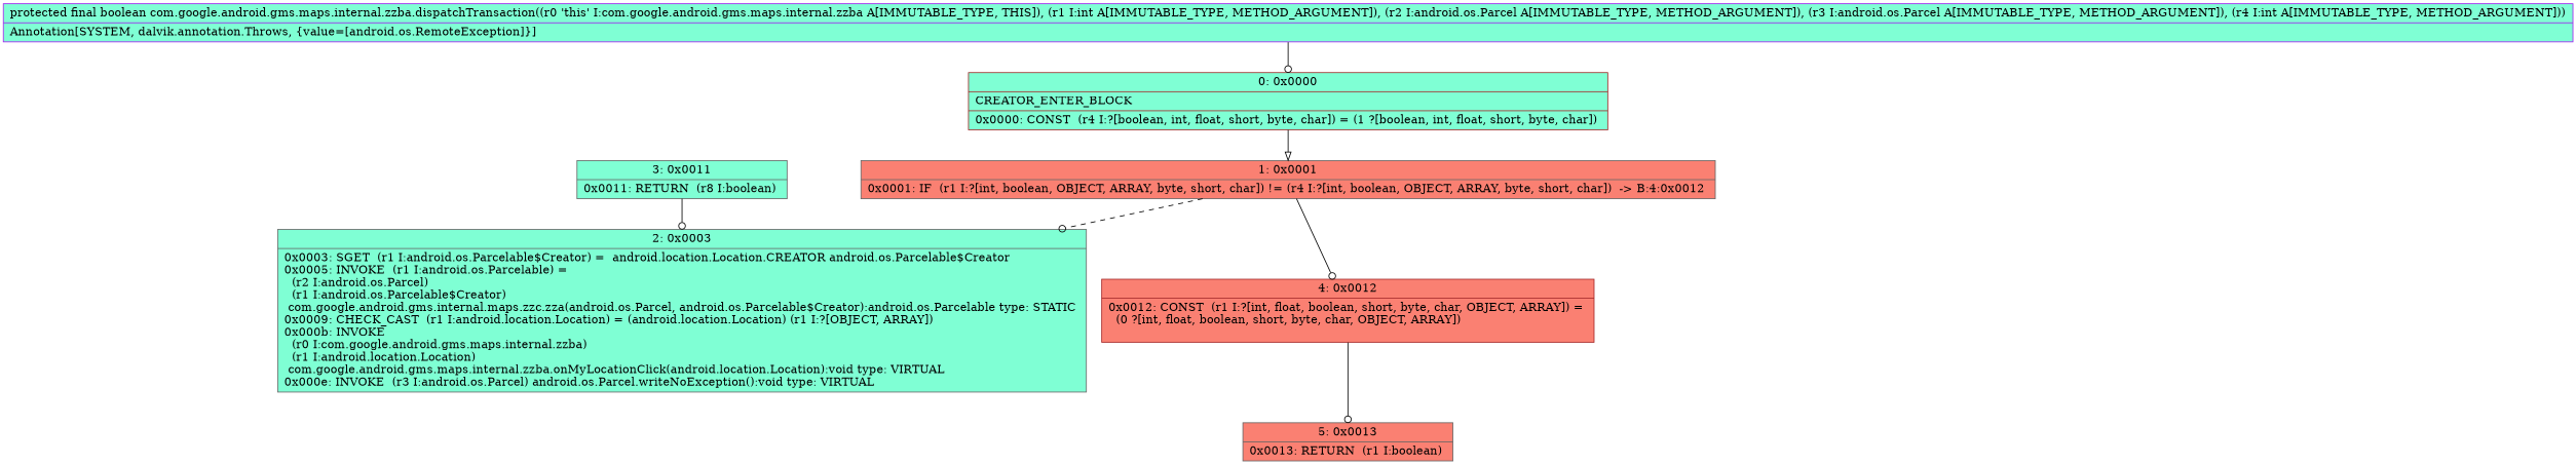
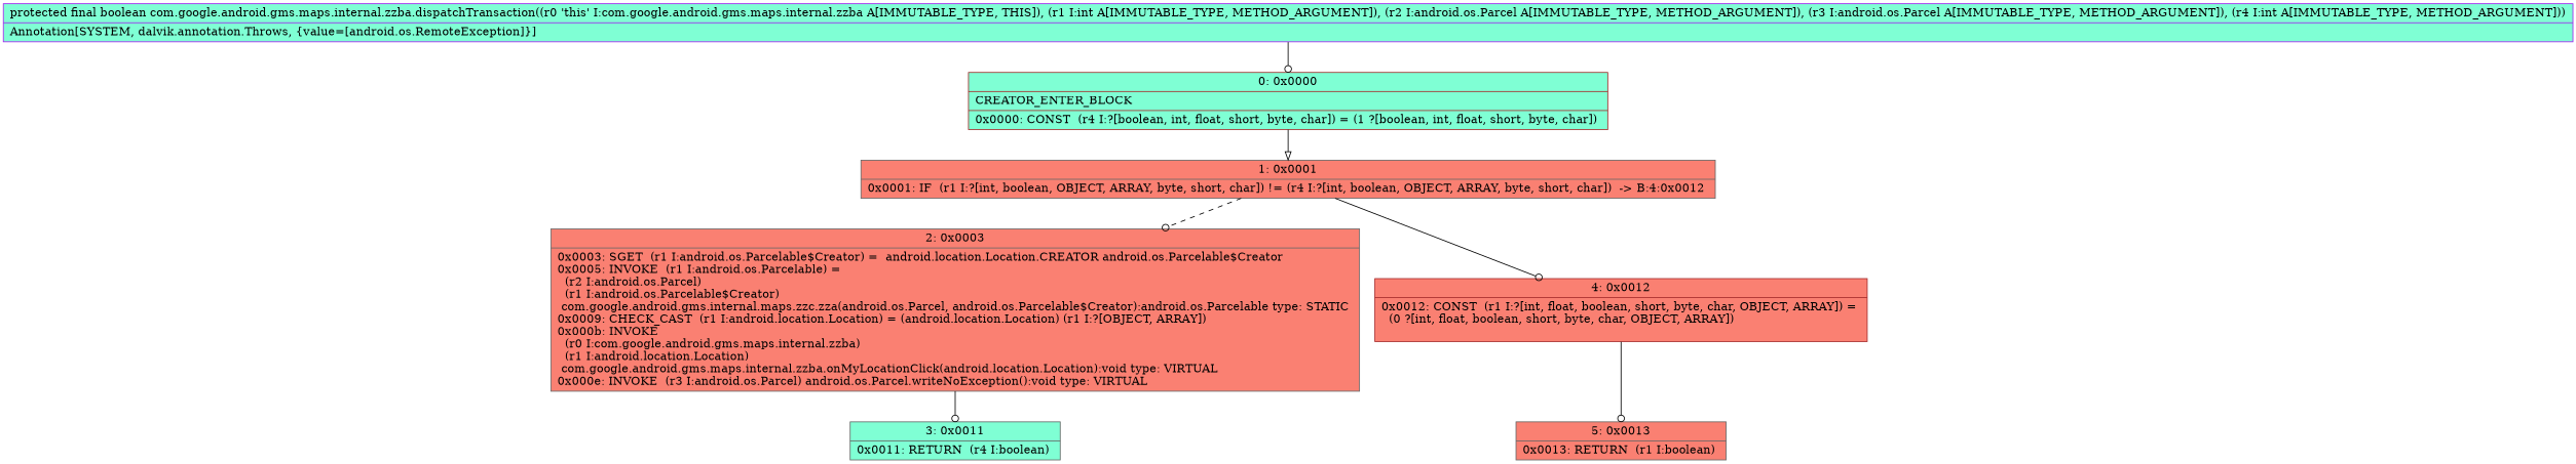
  digraph {
    node [color=gray40 fillcolor=aquamarine shape=record style=filled]
    edge [arrowhead=odot]
    n1 [color=brown label="{0\:\ 0x0000|CREATOR_ENTER_BLOCK\l|0x0000: CONST  (r4 I:?[boolean, int, float, short, byte, char]) = (1 ?[boolean, int, float, short, byte, char]) \l}"]
    n2 [fillcolor=salmon label="{1\:\ 0x0001|0x0001: IF  (r1 I:?[int, boolean, OBJECT, ARRAY, byte, short, char]) != (r4 I:?[int, boolean, OBJECT, ARRAY, byte, short, char])  \-\> B:4:0x0012 \l}"]
-   n3 [label="{2\:\ 0x0003|0x0003: SGET  (r1 I:android.os.Parcelable$Creator) =  android.location.Location.CREATOR android.os.Parcelable$Creator \l0x0005: INVOKE  (r1 I:android.os.Parcelable) = \l  (r2 I:android.os.Parcel)\l  (r1 I:android.os.Parcelable$Creator)\l com.google.android.gms.internal.maps.zzc.zza(android.os.Parcel, android.os.Parcelable$Creator):android.os.Parcelable type: STATIC \l0x0009: CHECK_CAST  (r1 I:android.location.Location) = (android.location.Location) (r1 I:?[OBJECT, ARRAY]) \l0x000b: INVOKE  \l  (r0 I:com.google.android.gms.maps.internal.zzba)\l  (r1 I:android.location.Location)\l com.google.android.gms.maps.internal.zzba.onMyLocationClick(android.location.Location):void type: VIRTUAL \l0x000e: INVOKE  (r3 I:android.os.Parcel) android.os.Parcel.writeNoException():void type: VIRTUAL \l}"]
+   n3 [fillcolor=salmon label="{2\:\ 0x0003|0x0003: SGET  (r1 I:android.os.Parcelable$Creator) =  android.location.Location.CREATOR android.os.Parcelable$Creator \l0x0005: INVOKE  (r1 I:android.os.Parcelable) = \l  (r2 I:android.os.Parcel)\l  (r1 I:android.os.Parcelable$Creator)\l com.google.android.gms.internal.maps.zzc.zza(android.os.Parcel, android.os.Parcelable$Creator):android.os.Parcelable type: STATIC \l0x0009: CHECK_CAST  (r1 I:android.location.Location) = (android.location.Location) (r1 I:?[OBJECT, ARRAY]) \l0x000b: INVOKE  \l  (r0 I:com.google.android.gms.maps.internal.zzba)\l  (r1 I:android.location.Location)\l com.google.android.gms.maps.internal.zzba.onMyLocationClick(android.location.Location):void type: VIRTUAL \l0x000e: INVOKE  (r3 I:android.os.Parcel) android.os.Parcel.writeNoException():void type: VIRTUAL \l}"]
    n4 [color=brown fillcolor=salmon label="{4\:\ 0x0012|0x0012: CONST  (r1 I:?[int, float, boolean, short, byte, char, OBJECT, ARRAY]) = \l  (0 ?[int, float, boolean, short, byte, char, OBJECT, ARRAY])\l \l}"]
-   n5 [label="{3\:\ 0x0011|0x0011: RETURN  (r8 I:boolean) \l}"]
+   n5 [label="{3\:\ 0x0011|0x0011: RETURN  (r4 I:boolean) \l}"]
    n6 [fillcolor=salmon label="{5\:\ 0x0013|0x0013: RETURN  (r1 I:boolean) \l}"]
    n7 [color=purple label="{protected final boolean com.google.android.gms.maps.internal.zzba.dispatchTransaction((r0 'this' I:com.google.android.gms.maps.internal.zzba A[IMMUTABLE_TYPE, THIS]), (r1 I:int A[IMMUTABLE_TYPE, METHOD_ARGUMENT]), (r2 I:android.os.Parcel A[IMMUTABLE_TYPE, METHOD_ARGUMENT]), (r3 I:android.os.Parcel A[IMMUTABLE_TYPE, METHOD_ARGUMENT]), (r4 I:int A[IMMUTABLE_TYPE, METHOD_ARGUMENT]))  | Annotation[SYSTEM, dalvik.annotation.Throws, \{value=[android.os.RemoteException]\}]\l}"]
    n1 -> n2 [arrowhead=onormal]
    n2 -> n3 [style=dashed]
    n2 -> n4
-   n5 -> n3
+   n3 -> n5
    n4 -> n6
    n7 -> n1
  }
